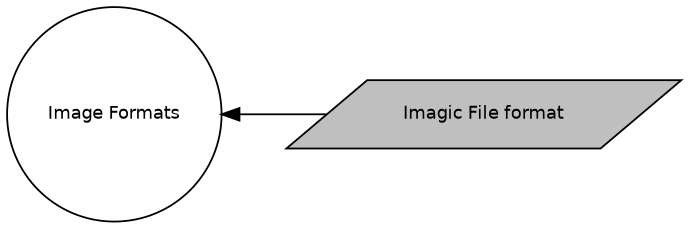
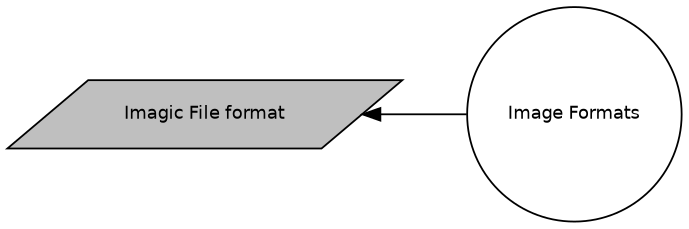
  digraph {
    rankdir=LR
    node [color=black fontname=Helvetica fontsize=10 style=filled]
    n1 [fillcolor=grey75 fontcolor=black height=0.2 label="Imagic File format" shape=parallelogram width=0.4]
    n2 [fillcolor=white height=0.2 label="Image Formats" shape=circle width=0.4]
-   n2 -> n1 [dir=back fontname=Helvetica fontsize=10 labelfontname=Helvetica labelfontsize=10 shape=plaintext style=solid]
+   n1 -> n2 [dir=back fontname=Helvetica fontsize=10 labelfontname=Helvetica labelfontsize=10 shape=plaintext style=solid]
  }
